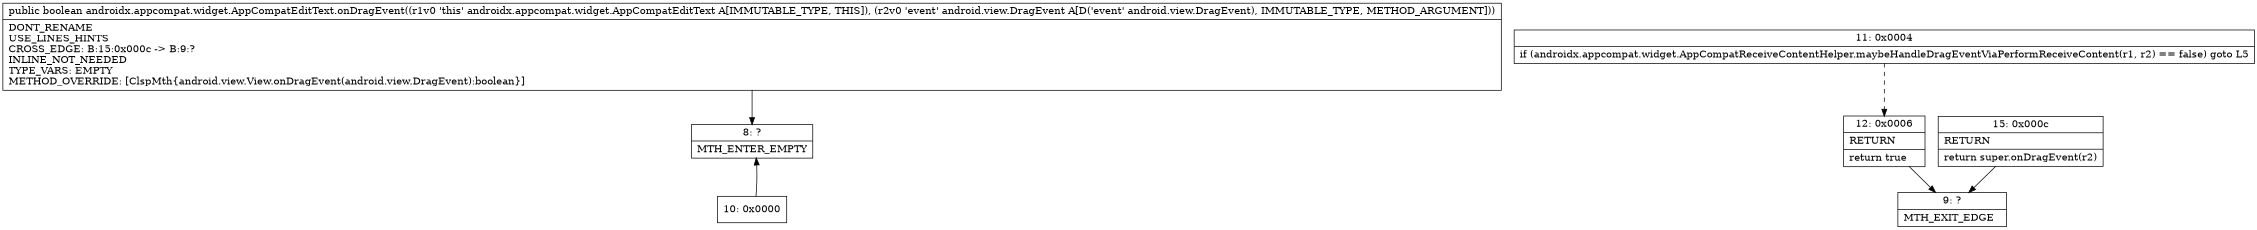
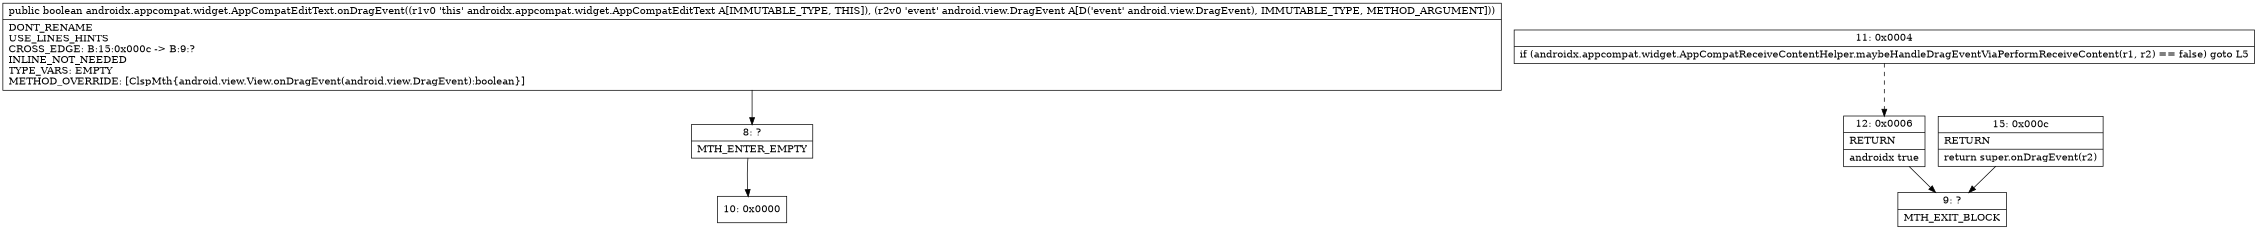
  digraph {
    node [shape=record]
    n1 [label="{8\:\ ?|MTH_ENTER_EMPTY\l}"]
    n2 [label="{10\:\ 0x0000}"]
    n3 [label="{11\:\ 0x0004|if (androidx.appcompat.widget.AppCompatReceiveContentHelper.maybeHandleDragEventViaPerformReceiveContent(r1, r2) == false) goto L5\l}"]
-   n4 [label="{12\:\ 0x0006|RETURN\l|return true\l}"]
-   n5 [label="{9\:\ ?|MTH_EXIT_EDGE\l}"]
+   n4 [label="{12\:\ 0x0006|RETURN\l|androidx true\l}"]
+   n5 [label="{9\:\ ?|MTH_EXIT_BLOCK\l}"]
    n6 [label="{15\:\ 0x000c|RETURN\l|return super.onDragEvent(r2)\l}"]
    n7 [label="{public boolean androidx.appcompat.widget.AppCompatEditText.onDragEvent((r1v0 'this' androidx.appcompat.widget.AppCompatEditText A[IMMUTABLE_TYPE, THIS]), (r2v0 'event' android.view.DragEvent A[D('event' android.view.DragEvent), IMMUTABLE_TYPE, METHOD_ARGUMENT]))  | DONT_RENAME\lUSE_LINES_HINTS\lCROSS_EDGE: B:15:0x000c \-\> B:9:?\lINLINE_NOT_NEEDED\lTYPE_VARS: EMPTY\lMETHOD_OVERRIDE: [ClspMth\{android.view.View.onDragEvent(android.view.DragEvent):boolean\}]\l}"]
-   n2 -> n1
+   n1 -> n2
    n3 -> n4 [style=dashed]
    n4 -> n5
    n6 -> n5
    n7 -> n1
  }
